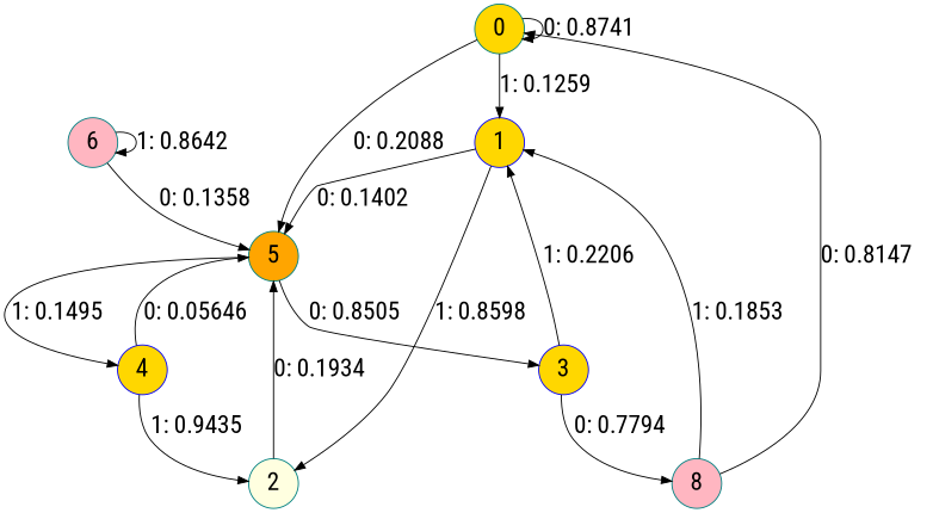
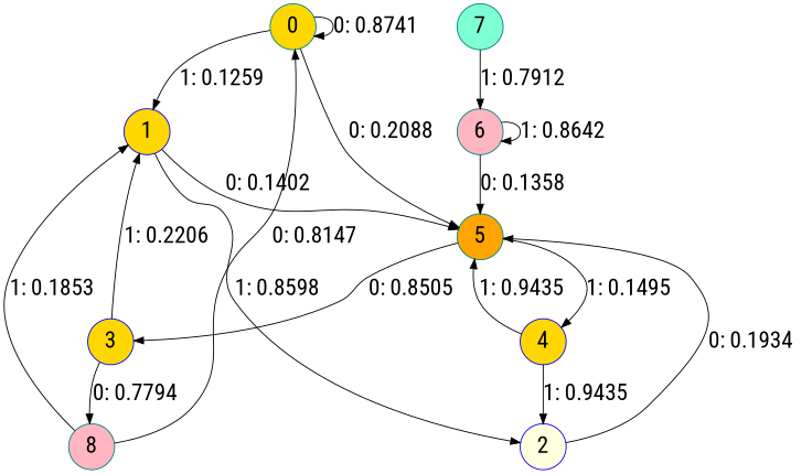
  digraph {
    fontname="Roboto Condensed"
    node [color=teal fillcolor=gold fontname="Roboto Condensed" fontsize=24 shape=circle style=filled]
    edge [fontname="Roboto Condensed" fontsize=24]
    0
    1 [color=blue]
    5 [fillcolor=orange]
-   2 [fillcolor=lightyellow]
+   2 [color=blue fillcolor=lightyellow]
    3 [color=blue]
    4 [color=blue]
    8 [fillcolor=lightpink]
+   7 [fillcolor=aquamarine]
    6 [fillcolor=lightpink]
    0 -> 0 [label="0: 0.8741   "]
    0 -> 1 [label="1: 0.1259   "]
    0 -> 5 [label="0: 0.2088   "]
    1 -> 5 [label="0: 0.1402   "]
    1 -> 2 [label="1: 0.8598   "]
    5 -> 3 [label="0: 0.8505   "]
    5 -> 4 [label="1: 0.1495   "]
    2 -> 5 [label="0: 0.1934   "]
    3 -> 1 [label="1: 0.2206   "]
    3 -> 8 [label="0: 0.7794   "]
-   4 -> 5 [label="0: 0.05646  "]
+   4 -> 5 [label="1: 0.9435   "]
    4 -> 2 [label="1: 0.9435   "]
    8 -> 0 [label="0: 0.8147   "]
    8 -> 1 [label="1: 0.1853   "]
+   7 -> 6 [label="1: 0.7912   "]
    6 -> 5 [label="0: 0.1358   "]
    6 -> 6 [label="1: 0.8642   "]
  }
